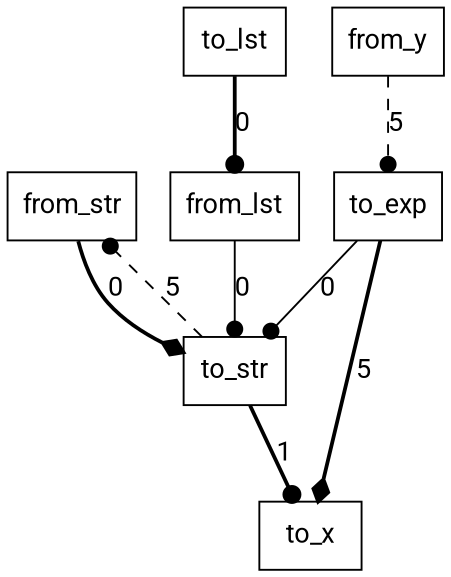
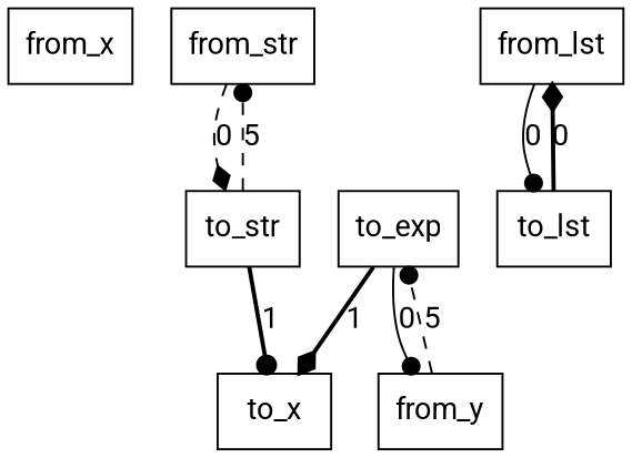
  digraph {
    fontname=Roboto
    rankdir=TB
    node [fillcolor=white fontname=Roboto shape=box style=filled]
    edge [arrowhead=dot fontname=Roboto style=bold]
+   n1 [label=<from_x>]
    n2 [label=<from_str>]
    n3 [label=<to_str>]
    n4 [label=<to_x>]
    n5 [label=<from_lst>]
    n6 [label=<to_lst>]
    n7 [label=<from_y>]
    n8 [label=<to_exp>]
-   n2 -> n3 [arrowhead=diamond label=0]
+   n2 -> n3 [arrowhead=diamond label=0 style=dashed]
    n3 -> n2 [label=5 style=dashed]
    n3 -> n4 [label=1]
-   n5 -> n3 [label=0 style=solid]
-   n6 -> n5 [label=0]
+   n5 -> n6 [label=0 style=solid]
+   n6 -> n5 [arrowhead=diamond label=0]
    n7 -> n8 [label=5 style=dashed]
-   n8 -> n4 [arrowhead=diamond label=5]
-   n8 -> n3 [label=0 style=solid]
+   n8 -> n4 [arrowhead=diamond label=1]
+   n8 -> n7 [label=0 style=solid]
  }
